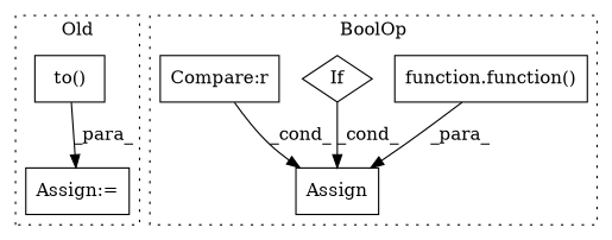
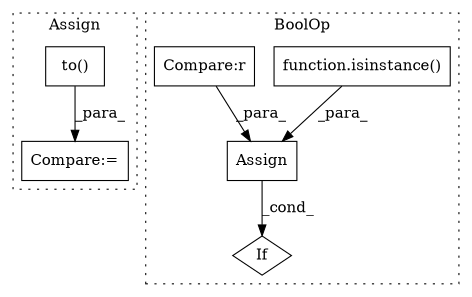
  digraph {
    node [a=75 l=3 shape=box]
    n1 [l="70,1" label="to()" s="27557,27633"]
-   n2 [a=68 label="Assign:=" s=27554]
-   n3 [l="11,1" label="function.function()" s="37844,37870"]
+   n2 [a=68 label="Compare:=" s=27554]
+   n3 [l="11,1" label="function.isinstance()" s="37844,37870"]
    n4 [a=96 label=If s=37841 shape=diamond]
    n5 [a=40 l=28 label="Compare:r" s=37876]
    n6 [a=72 l=60 label=Assign s=37844]
    subgraph cluster_1 {
-     label=Old
+     label=Assign
      style=dotted
      n1
      n2
    }
    subgraph cluster_2 {
      label=BoolOp
      style=dotted
      n3
      n4
      n5
      n6
    }
    n1 -> n2 [label=_para_]
    n3 -> n6 [label=_para_]
-   n5 -> n6 [label=_cond_]
-   n4 -> n6 [label=_cond_]
+   n5 -> n6 [label=_para_]
+   n6 -> n4 [label=_cond_]
  }
